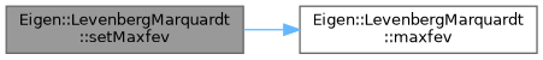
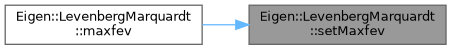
  digraph {
    rankdir=LR
    node [fontname=Helvetica fontsize=10 shape=box style=filled]
    n1 [color=gray40 fillcolor=grey60 fontcolor=black height=0.2 label="Eigen::LevenbergMarquardt\l::setMaxfev" width=0.4]
    n2 [color=grey40 fillcolor=white height=0.2 label="Eigen::LevenbergMarquardt\l::maxfev" width=0.4]
-   n1 -> n2 [color=steelblue1 fontname=Helvetica fontsize=10 labelfontname=Helvetica labelfontsize=10 style=solid]
+   n2 -> n1 [color=steelblue1 fontname=Helvetica fontsize=10 labelfontname=Helvetica labelfontsize=10 style=solid]
  }
